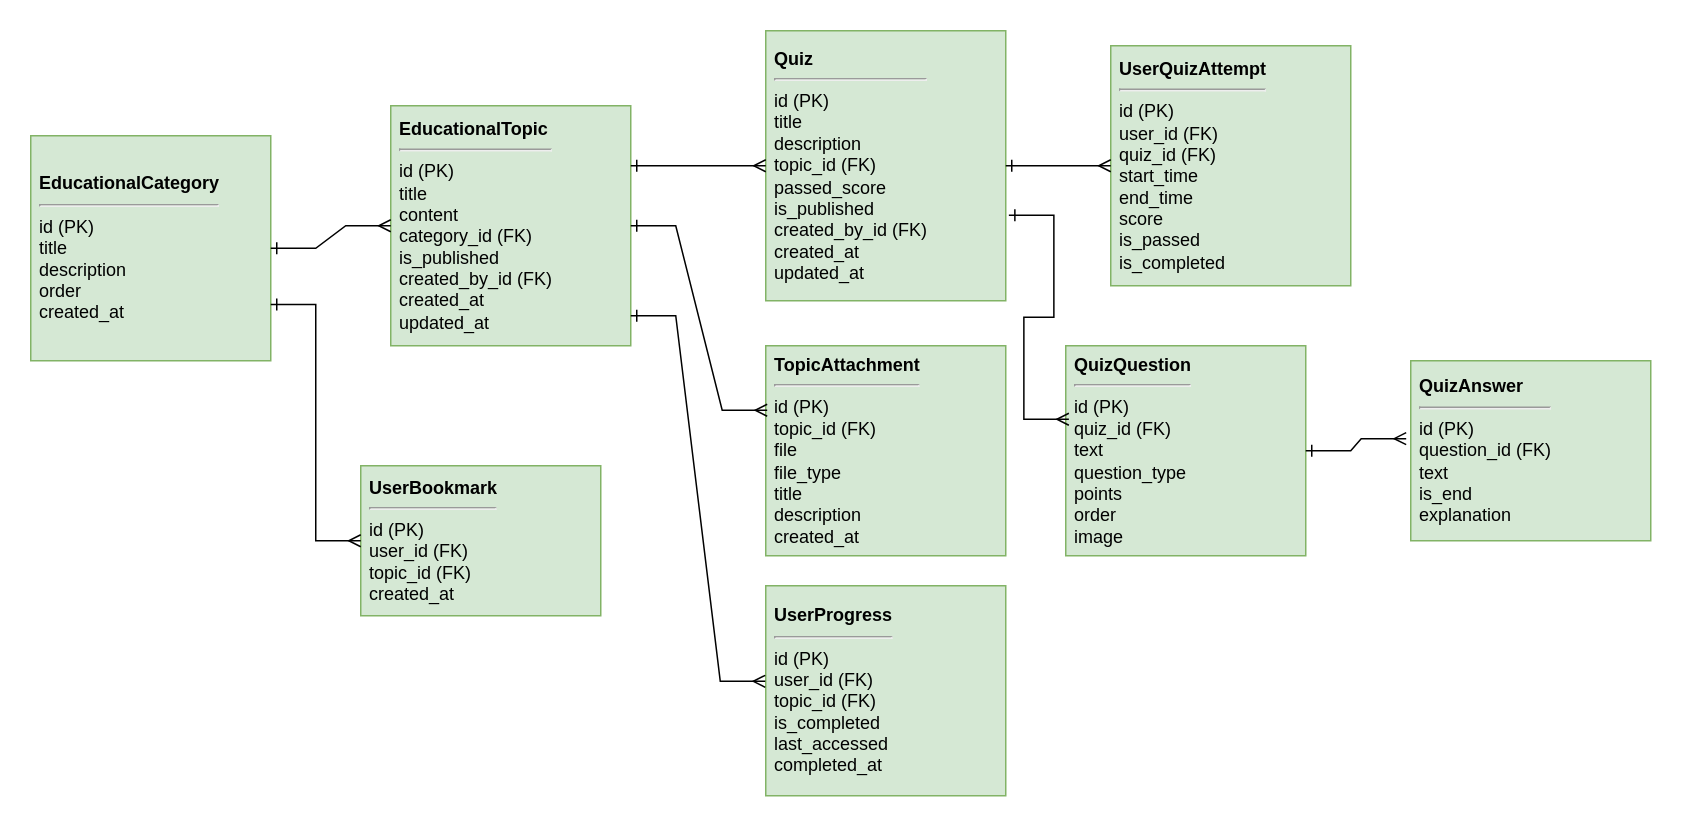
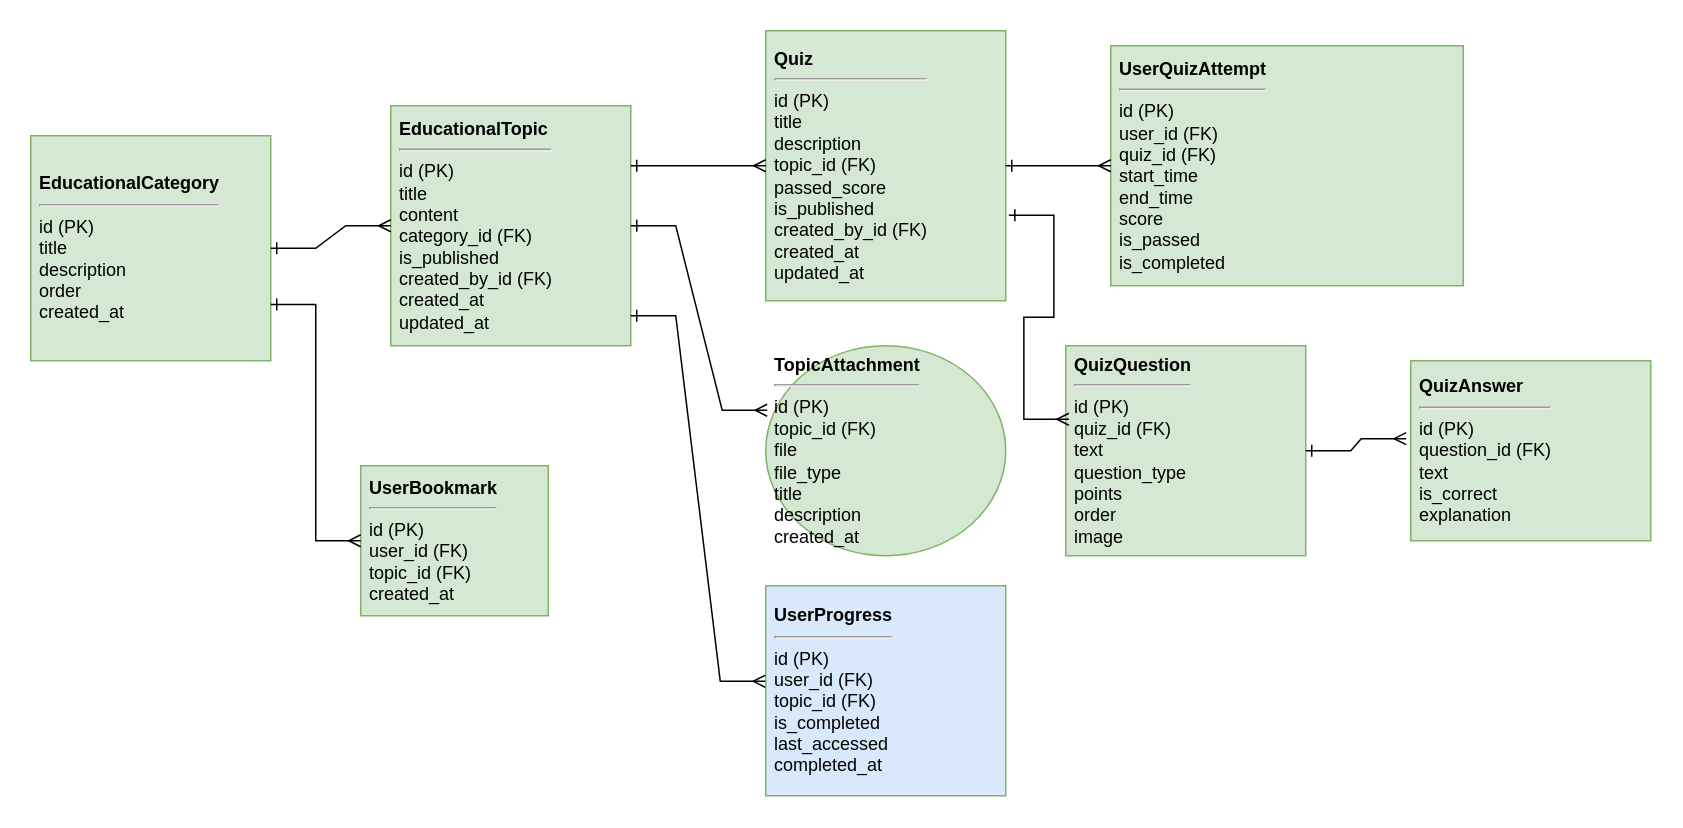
  <mxCell id="0" />
  <mxCell id="1" parent="0" />
  <mxCell id="2" value="&lt;b&gt;EducationalCategory&lt;/b&gt;&lt;br&gt;&lt;hr&gt;id (PK)&lt;br&gt;title&lt;br&gt;description&lt;br&gt;order&lt;br&gt;created_at" style="rounded=0;whiteSpace=wrap;html=1;fillColor=#d5e8d4;strokeColor=#82b366;align=left;spacingLeft=4;spacingRight=4;" parent="1" vertex="1"><mxGeometry x="20" y="90" width="160" height="150" as="geometry" /></mxCell>
  <mxCell id="3" value="&lt;b&gt;EducationalTopic&lt;/b&gt;&lt;br&gt;&lt;hr&gt;id (PK)&lt;br&gt;title&lt;br&gt;content&lt;br&gt;category_id (FK)&lt;br&gt;is_published&lt;br&gt;created_by_id (FK)&lt;br&gt;created_at&lt;br&gt;updated_at" style="rounded=0;whiteSpace=wrap;html=1;fillColor=#d5e8d4;strokeColor=#82b366;align=left;spacingLeft=4;spacingRight=4;" parent="1" vertex="1"><mxGeometry x="260" y="70" width="160" height="160" as="geometry" /></mxCell>
- <mxCell id="4" value="&lt;b&gt;TopicAttachment&lt;/b&gt;&lt;br&gt;&lt;hr&gt;id (PK)&lt;br&gt;topic_id (FK)&lt;br&gt;file&lt;br&gt;file_type&lt;br&gt;title&lt;br&gt;description&lt;br&gt;created_at" style="rounded=0;whiteSpace=wrap;html=1;fillColor=#d5e8d4;strokeColor=#82b366;align=left;spacingLeft=4;spacingRight=4;" parent="1" vertex="1"><mxGeometry x="510" y="230" width="160" height="140" as="geometry" /></mxCell>
+ <mxCell id="4" value="&lt;b&gt;TopicAttachment&lt;/b&gt;&lt;br&gt;&lt;hr&gt;id (PK)&lt;br&gt;topic_id (FK)&lt;br&gt;file&lt;br&gt;file_type&lt;br&gt;title&lt;br&gt;description&lt;br&gt;created_at" style="ellipse;whiteSpace=wrap;html=1;fillColor=#d5e8d4;strokeColor=#82b366;align=left;spacingLeft=4;spacingRight=4;" parent="1" vertex="1"><mxGeometry x="510" y="230" width="160" height="140" as="geometry" /></mxCell>
  <mxCell id="5" value="&lt;b&gt;Quiz&lt;/b&gt;&lt;br&gt;&lt;hr&gt;id (PK)&lt;br&gt;title&lt;br&gt;description&lt;br&gt;topic_id (FK)&lt;br&gt;passed_score&lt;br&gt;is_published&lt;br&gt;created_by_id (FK)&lt;br&gt;created_at&lt;br&gt;updated_at" style="rounded=0;whiteSpace=wrap;html=1;fillColor=#d5e8d4;strokeColor=#82b366;align=left;spacingLeft=4;spacingRight=4;" parent="1" vertex="1"><mxGeometry x="510" y="20" width="160" height="180" as="geometry" /></mxCell>
  <mxCell id="6" value="&lt;b&gt;QuizQuestion&lt;/b&gt;&lt;br&gt;&lt;hr&gt;id (PK)&lt;br&gt;quiz_id (FK)&lt;br&gt;text&lt;br&gt;question_type&lt;br&gt;points&lt;br&gt;order&lt;br&gt;image" style="rounded=0;whiteSpace=wrap;html=1;fillColor=#d5e8d4;strokeColor=#82b366;align=left;spacingLeft=4;spacingRight=4;" parent="1" vertex="1"><mxGeometry x="710" y="230" width="160" height="140" as="geometry" /></mxCell>
- <mxCell id="7" value="&lt;b&gt;QuizAnswer&lt;/b&gt;&lt;br&gt;&lt;hr&gt;id (PK)&lt;br&gt;question_id (FK)&lt;br&gt;text&lt;br&gt;is_end&lt;br&gt;explanation" style="rounded=0;whiteSpace=wrap;html=1;fillColor=#d5e8d4;strokeColor=#82b366;align=left;spacingLeft=4;spacingRight=4;" parent="1" vertex="1"><mxGeometry x="940" y="240" width="160" height="120" as="geometry" /></mxCell>
- <mxCell id="8" value="&lt;b&gt;UserQuizAttempt&lt;/b&gt;&lt;br&gt;&lt;hr&gt;id (PK)&lt;br&gt;user_id (FK)&lt;br&gt;quiz_id (FK)&lt;br&gt;start_time&lt;br&gt;end_time&lt;br&gt;score&lt;br&gt;is_passed&lt;br&gt;is_completed" style="rounded=0;whiteSpace=wrap;html=1;fillColor=#d5e8d4;strokeColor=#82b366;align=left;spacingLeft=4;spacingRight=4;" parent="1" vertex="1"><mxGeometry x="740" y="30" width="160" height="160" as="geometry" /></mxCell>
- <mxCell id="9" value="&lt;b&gt;UserBookmark&lt;/b&gt;&lt;br&gt;&lt;hr&gt;id (PK)&lt;br&gt;user_id (FK)&lt;br&gt;topic_id (FK)&lt;br&gt;created_at" style="rounded=0;whiteSpace=wrap;html=1;fillColor=#d5e8d4;strokeColor=#82b366;align=left;spacingLeft=4;spacingRight=4;" parent="1" vertex="1"><mxGeometry x="240" y="310" width="160" height="100" as="geometry" /></mxCell>
- <mxCell id="10" value="&lt;b&gt;UserProgress&lt;/b&gt;&lt;br&gt;&lt;hr&gt;id (PK)&lt;br&gt;user_id (FK)&lt;br&gt;topic_id (FK)&lt;br&gt;is_completed&lt;br&gt;last_accessed&lt;br&gt;completed_at" style="rounded=0;whiteSpace=wrap;html=1;fillColor=#d5e8d4;strokeColor=#82b366;align=left;spacingLeft=4;spacingRight=4;" parent="1" vertex="1"><mxGeometry x="510" y="390" width="160" height="140" as="geometry" /></mxCell>
+ <mxCell id="7" value="&lt;b&gt;QuizAnswer&lt;/b&gt;&lt;br&gt;&lt;hr&gt;id (PK)&lt;br&gt;question_id (FK)&lt;br&gt;text&lt;br&gt;is_correct&lt;br&gt;explanation" style="rounded=0;whiteSpace=wrap;html=1;fillColor=#d5e8d4;strokeColor=#82b366;align=left;spacingLeft=4;spacingRight=4;" parent="1" vertex="1"><mxGeometry x="940" y="240" width="160" height="120" as="geometry" /></mxCell>
+ <mxCell id="8" value="&lt;b&gt;UserQuizAttempt&lt;/b&gt;&lt;br&gt;&lt;hr&gt;id (PK)&lt;br&gt;user_id (FK)&lt;br&gt;quiz_id (FK)&lt;br&gt;start_time&lt;br&gt;end_time&lt;br&gt;score&lt;br&gt;is_passed&lt;br&gt;is_completed" style="rounded=0;whiteSpace=wrap;html=1;fillColor=#d5e8d4;strokeColor=#82b366;align=left;spacingLeft=4;spacingRight=4;" parent="1" vertex="1"><mxGeometry x="740" y="30" width="235" height="160" as="geometry" /></mxCell>
+ <mxCell id="9" value="&lt;b&gt;UserBookmark&lt;/b&gt;&lt;br&gt;&lt;hr&gt;id (PK)&lt;br&gt;user_id (FK)&lt;br&gt;topic_id (FK)&lt;br&gt;created_at" style="rounded=0;whiteSpace=wrap;html=1;fillColor=#d5e8d4;strokeColor=#82b366;align=left;spacingLeft=4;spacingRight=4;" parent="1" vertex="1"><mxGeometry x="240" y="310" width="125" height="100" as="geometry" /></mxCell>
+ <mxCell id="10" value="&lt;b&gt;UserProgress&lt;/b&gt;&lt;br&gt;&lt;hr&gt;id (PK)&lt;br&gt;user_id (FK)&lt;br&gt;topic_id (FK)&lt;br&gt;is_completed&lt;br&gt;last_accessed&lt;br&gt;completed_at" style="rounded=0;whiteSpace=wrap;html=1;fillColor=#dae8fc;strokeColor=#82b366;align=left;spacingLeft=4;spacingRight=4;" parent="1" vertex="1"><mxGeometry x="510" y="390" width="160" height="140" as="geometry" /></mxCell>
  <mxCell id="11" value="" style="edgeStyle=entityRelationEdgeStyle;fontSize=12;html=1;endArrow=ERmany;startArrow=ERone;rounded=0;exitX=1;exitY=0.5;exitDx=0;exitDy=0;entryX=0;entryY=0.5;entryDx=0;entryDy=0;startFill=0;" parent="1" source="2" target="3" edge="1"><mxGeometry width="100" height="100" relative="1" as="geometry"><mxPoint x="190" y="150" as="sourcePoint" /><mxPoint x="290" y="50" as="targetPoint" /></mxGeometry></mxCell>
  <mxCell id="12" value="" style="edgeStyle=entityRelationEdgeStyle;fontSize=12;html=1;endArrow=ERmany;startArrow=ERone;rounded=0;exitX=1;exitY=0.5;exitDx=0;exitDy=0;entryX=0.006;entryY=0.307;entryDx=0;entryDy=0;startFill=0;entryPerimeter=0;" parent="1" source="3" target="4" edge="1"><mxGeometry width="100" height="100" relative="1" as="geometry"><mxPoint x="190" y="150" as="sourcePoint" /><mxPoint x="290" y="50" as="targetPoint" /><Array as="points"><mxPoint x="470" y="150" /><mxPoint x="450" y="250" /><mxPoint x="440" y="320" /><mxPoint x="440" y="310" /></Array></mxGeometry></mxCell>
  <mxCell id="13" value="" style="edgeStyle=entityRelationEdgeStyle;fontSize=12;html=1;endArrow=ERmany;startArrow=ERone;rounded=0;exitX=1;exitY=0.25;exitDx=0;exitDy=0;entryX=0;entryY=0.5;entryDx=0;entryDy=0;startFill=0;" parent="1" source="3" target="5" edge="1"><mxGeometry width="100" height="100" relative="1" as="geometry"><mxPoint x="190" y="150" as="sourcePoint" /><mxPoint x="290" y="50" as="targetPoint" /><Array as="points"><mxPoint x="430" y="100" /></Array></mxGeometry></mxCell>
  <mxCell id="14" value="" style="edgeStyle=entityRelationEdgeStyle;fontSize=12;html=1;endArrow=ERmany;startArrow=ERone;rounded=0;exitX=1.013;exitY=0.683;exitDx=0;exitDy=0;entryX=0.013;entryY=0.35;entryDx=0;entryDy=0;startFill=0;exitPerimeter=0;entryPerimeter=0;" parent="1" source="5" target="6" edge="1"><mxGeometry width="100" height="100" relative="1" as="geometry"><mxPoint x="190" y="150" as="sourcePoint" /><mxPoint x="290" y="50" as="targetPoint" /></mxGeometry></mxCell>
  <mxCell id="15" value="" style="edgeStyle=entityRelationEdgeStyle;fontSize=12;html=1;endArrow=ERmany;startArrow=ERone;rounded=0;exitX=1;exitY=0.5;exitDx=0;exitDy=0;entryX=-0.019;entryY=0.433;entryDx=0;entryDy=0;startFill=0;entryPerimeter=0;" parent="1" source="6" target="7" edge="1"><mxGeometry width="100" height="100" relative="1" as="geometry"><mxPoint x="190" y="150" as="sourcePoint" /><mxPoint x="290" y="50" as="targetPoint" /></mxGeometry></mxCell>
  <mxCell id="16" value="" style="edgeStyle=entityRelationEdgeStyle;fontSize=12;html=1;endArrow=ERmany;startArrow=ERone;rounded=0;exitX=1;exitY=0.5;exitDx=0;exitDy=0;entryX=0;entryY=0.5;entryDx=0;entryDy=0;startFill=0;" parent="1" source="5" target="8" edge="1"><mxGeometry width="100" height="100" relative="1" as="geometry"><mxPoint x="190" y="150" as="sourcePoint" /><mxPoint x="290" y="50" as="targetPoint" /></mxGeometry></mxCell>
  <mxCell id="17" value="" style="edgeStyle=entityRelationEdgeStyle;fontSize=12;html=1;endArrow=ERmany;startArrow=ERone;rounded=0;exitX=1;exitY=0.75;exitDx=0;exitDy=0;entryX=0;entryY=0.5;entryDx=0;entryDy=0;startFill=0;" parent="1" source="2" target="9" edge="1"><mxGeometry width="100" height="100" relative="1" as="geometry"><mxPoint x="270" y="274" as="sourcePoint" /><mxPoint x="190" y="424" as="targetPoint" /><Array as="points"><mxPoint x="200" y="180" /></Array></mxGeometry></mxCell>
  <mxCell id="18" value="" style="edgeStyle=entityRelationEdgeStyle;fontSize=12;html=1;endArrow=ERmany;startArrow=ERone;rounded=0;entryX=-0.002;entryY=0.455;entryDx=0;entryDy=0;startFill=0;exitX=0.5;exitY=1;exitDx=0;exitDy=0;entryPerimeter=0;" parent="1" target="10" edge="1"><mxGeometry width="100" height="100" relative="1" as="geometry"><mxPoint x="420" y="210" as="sourcePoint" /><mxPoint x="390" y="470" as="targetPoint" /><Array as="points"><mxPoint x="480" y="120" /><mxPoint x="430" y="230" /><mxPoint x="420" y="270" /><mxPoint x="420" y="270" /><mxPoint x="510" y="210" /><mxPoint x="450" y="310" /></Array></mxGeometry></mxCell>
